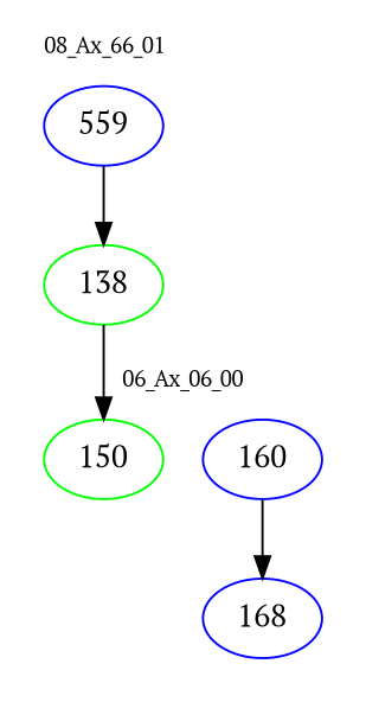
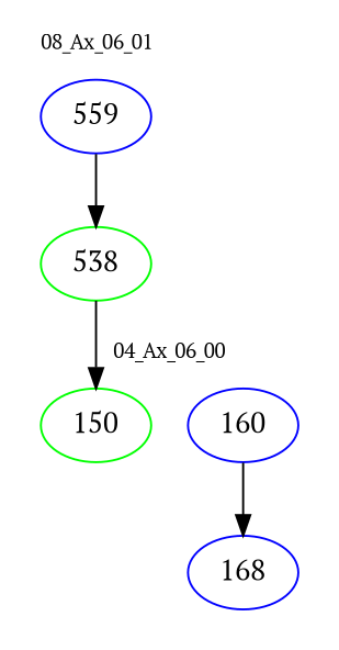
  digraph {
    fontname="PT Serif"
    node [color=blue fontname="PT Serif"]
    edge [color=black fontname="PT Serif"]
    n1 [label=160]
    n2 [color=green label=150]
    n3 [label=168]
    n4 [label=559]
-   n5 [color=green label=138]
+   n5 [color=green label=538]
    subgraph cluster_1 {
      color=white
      fontsize=10
-     label="06_Ax_06_00"
+     label="04_Ax_06_00"
      n1
      n2
      n3
    }
    subgraph cluster_2 {
      color=white
      fontsize=10
-     label="08_Ax_66_01"
+     label="08_Ax_06_01"
      n4
      n5
    }
    n1 -> n3
    n4 -> n5
    n5 -> n2
  }
